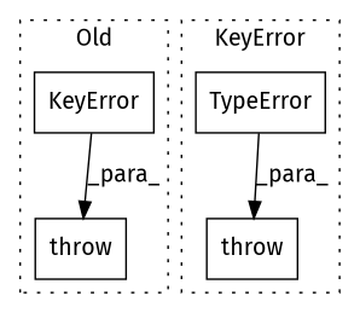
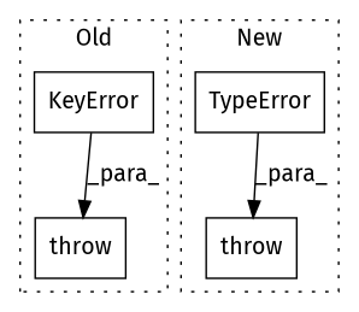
  digraph {
    fontname="Fira Sans"
    node [a=32 l=6 shape=box fontname="Fira Sans"]
    edge [fontname="Fira Sans"]
    n1 [l="9,1" label=KeyError s="1189,1260"]
    n2 [a=53 label=throw s=1183]
    n3 [l=11 label=TypeError s=880]
    n4 [a=53 label=throw s=874]
    subgraph cluster_1 {
      label=Old
      style=dotted
      n1
      n2
    }
    subgraph cluster_2 {
-     label=KeyError
+     label=New
      style=dotted
      n3
      n4
    }
    n1 -> n2 [label=_para_]
    n3 -> n4 [label=_para_]
  }
